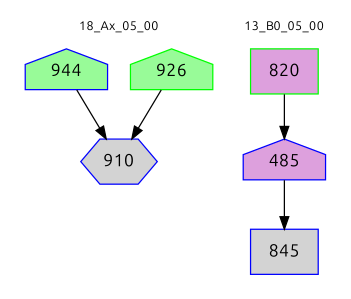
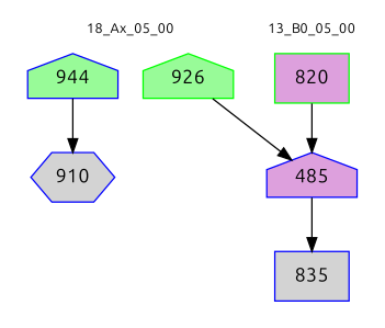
  digraph {
    fontname=Ubuntu
    node [color=blue fillcolor=palegreen fontname=Ubuntu shape=house style=filled]
    edge [color=black fontname=Ubuntu]
    n1 [color=green label=926]
    n2 [fillcolor=lightgrey label=910 shape=hexagon]
    n3 [label=944]
    n4 [color=green fillcolor=plum label=820 shape=box]
    n5 [fillcolor=plum label=485]
-   n6 [fillcolor=lightgrey label=845 shape=box]
+   n6 [fillcolor=lightgrey label=835 shape=box]
    subgraph cluster_1 {
      color=white
      fontsize=10
      label="18_Ax_05_00"
      n1
      n2
      n3
    }
    subgraph cluster_2 {
      color=white
      fontsize=10
      label="13_B0_05_00"
      n4
      n5
      n6
    }
-   n1 -> n2
+   n1 -> n5
    n3 -> n2
    n4 -> n5
    n5 -> n6
  }
